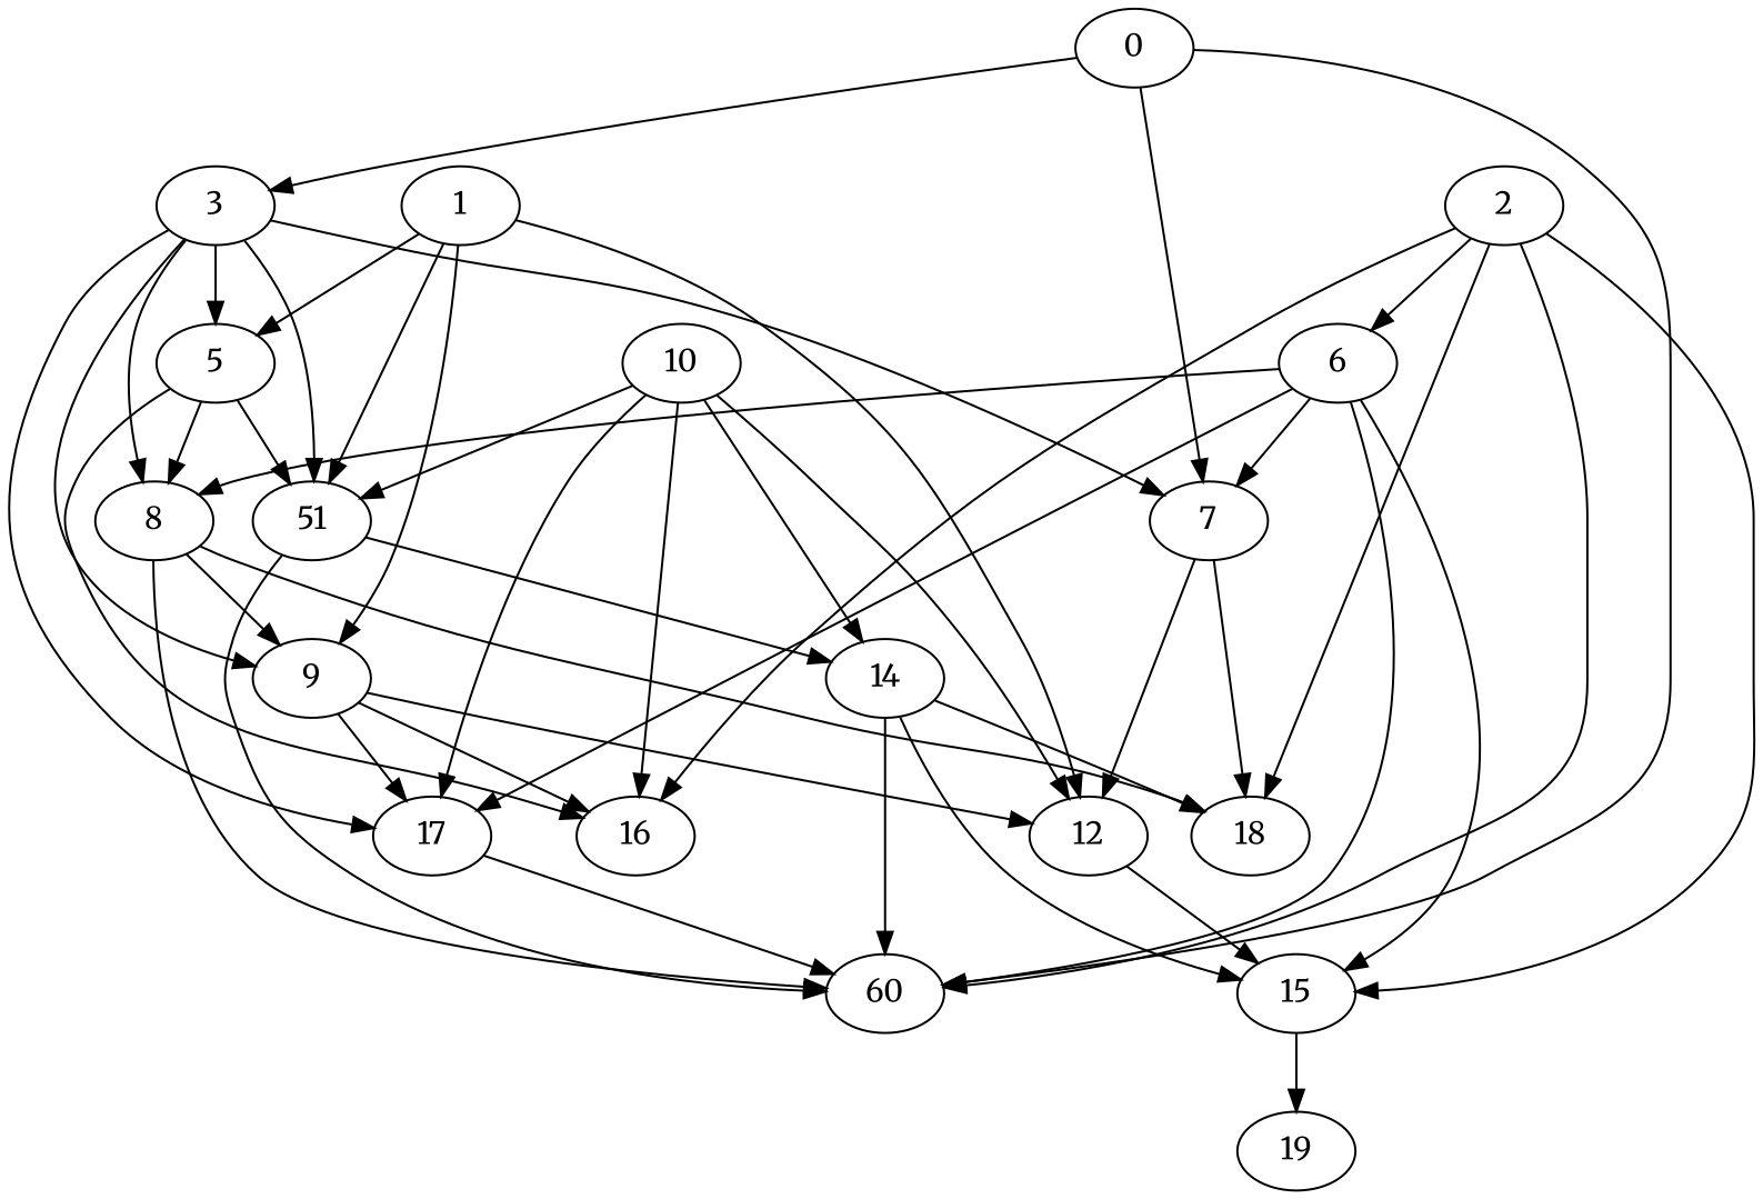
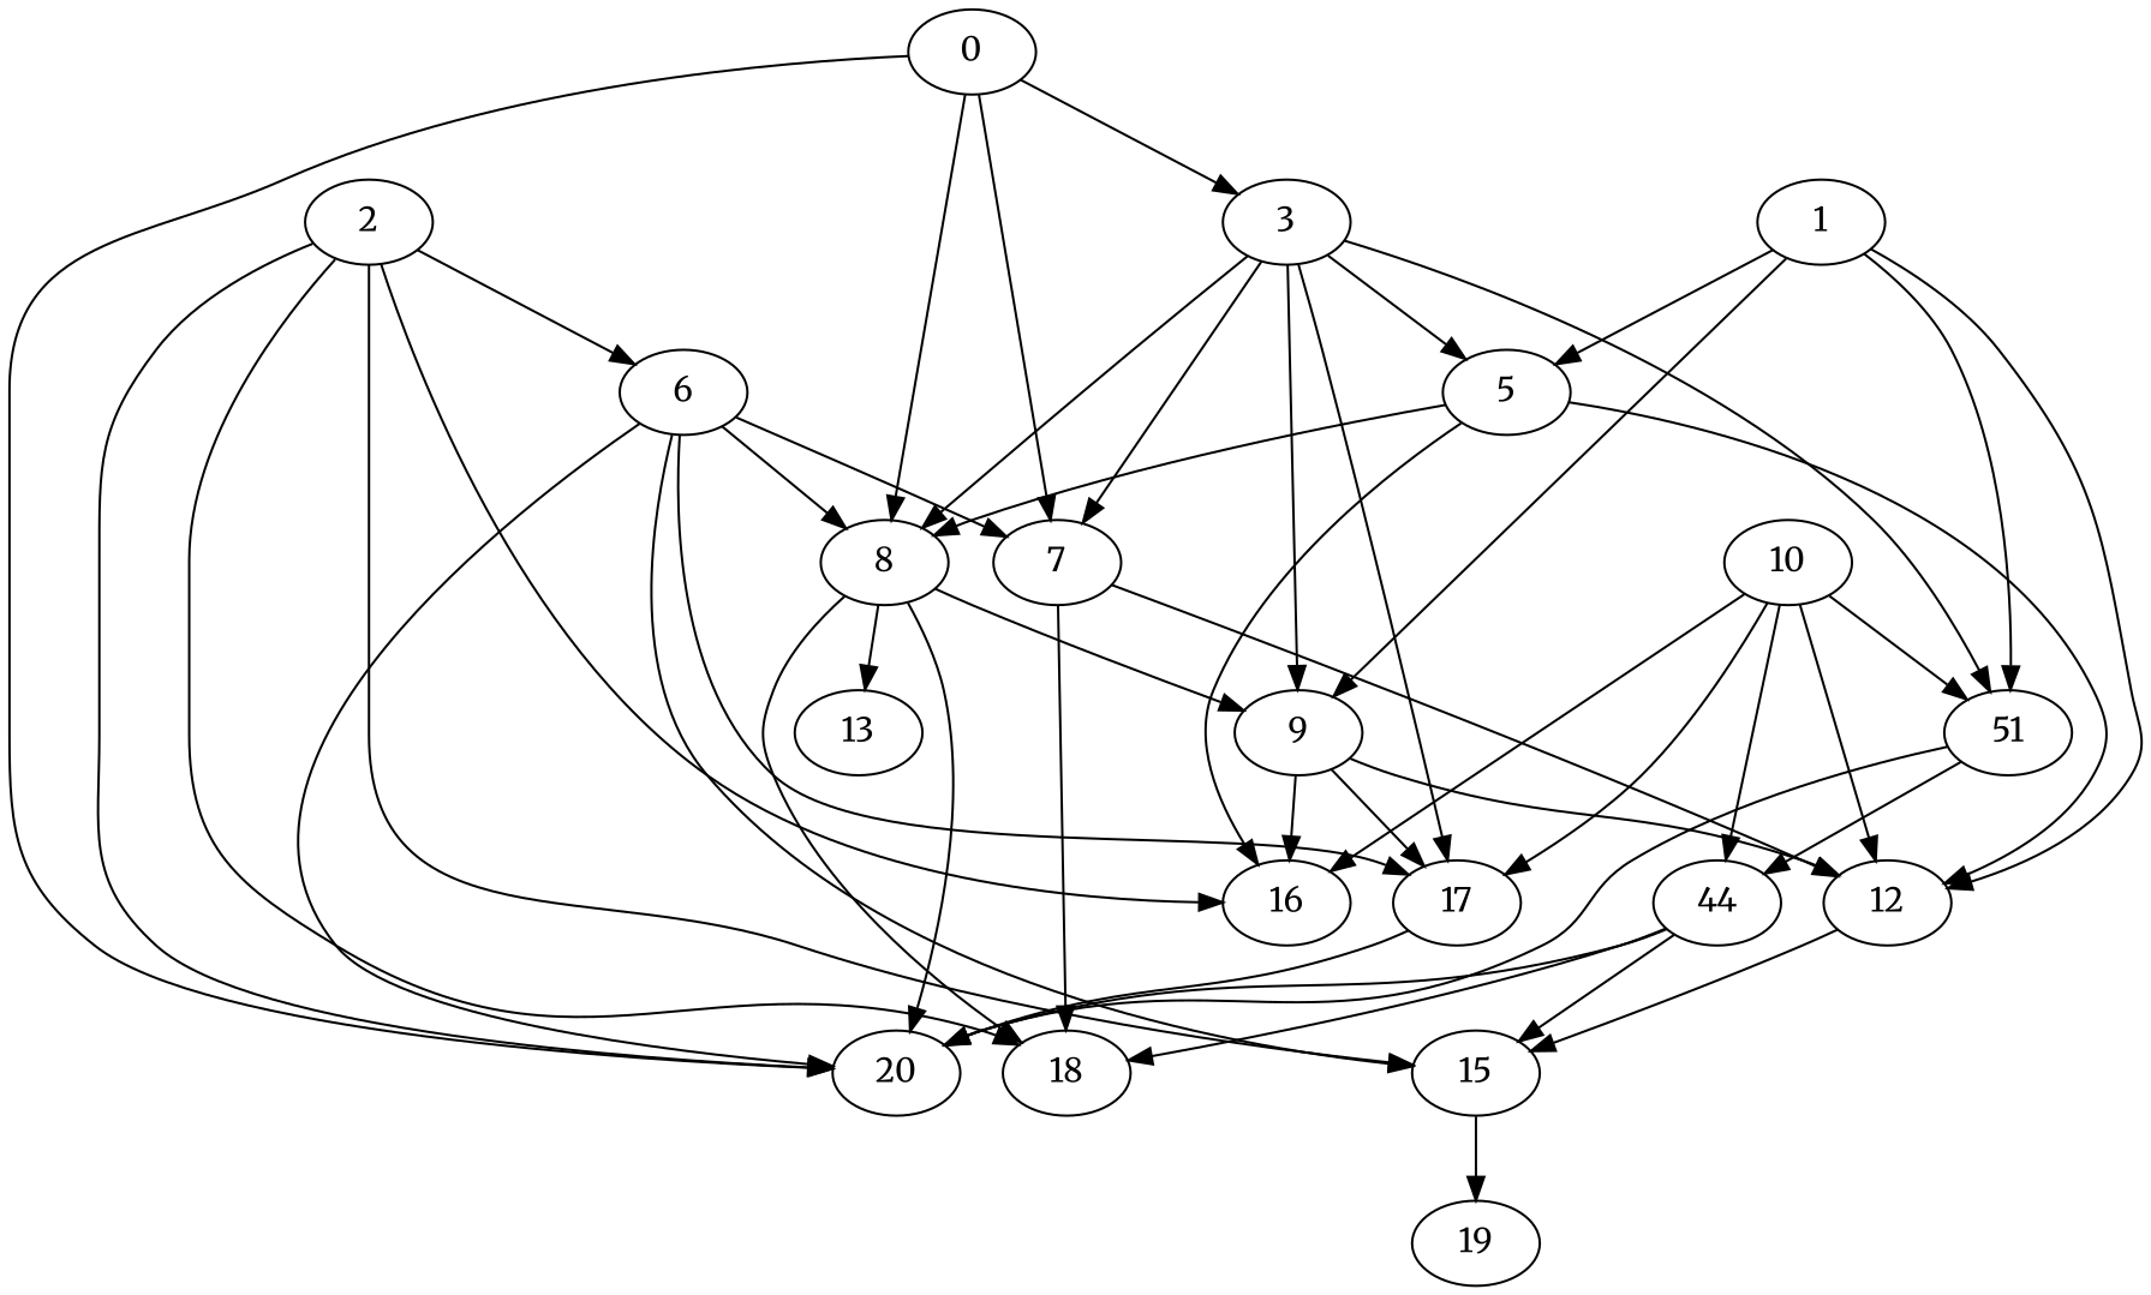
  digraph {
    "Duplicate states"=0
    GraphType=Random
    "Max states in OPEN"=0
    Modes="120000ms; topo-ordered tasks, ; Pruning: task equivalence, fixed order ready list, ; F-value: ; Optimisation: best schedule length (SL) optimisation on equal, "
    NumberOfTasks=21
    "Pruned using list schedule length"=52101
    "States removed from OPEN"=0
    TargetSystem="Homogeneous-2"
    "Time to schedule (ms)"=769
    "Total idle time"=0
    "Total schedule length"=1624
    "Total sequential time"=3248
    "Total states created"=232667
    fontname=Merriweather
    node ["Finish time"=1624 Processor=0 "Start time"=0 Weight=261 fontname=Merriweather]
    edge [Weight=10 fontname=Merriweather]
    0 ["Finish time"=261]
    3 ["Finish time"=377 "Start time"=261 Weight=116]
    8 ["Finish time"=928 "Start time"=667]
    7 ["Finish time"=1276 "Start time"=1015]
-   20 ["Finish time"=1479 "Start time"=1421 Weight=58 label=60]
+   20 ["Finish time"=1479 "Start time"=1421 Weight=58]
    5 ["Finish time"=493 "Start time"=377 Weight=116]
    n7 ["Finish time"=841 Processor=1 "Start time"=783 Weight=58 label=51]
    9 ["Finish time"=1189 Processor=1 "Start time"=1073 Weight=116]
    17 ["Finish time"=1334 Processor=1 "Start time"=1189 Weight=145]
    18 [Processor=1 "Start time"=1421 Weight=203]
+   13 ["Finish time"=1015 "Start time"=928 Weight=87]
    12 ["Finish time"=1421 Processor=1 "Start time"=1334 Weight=87]
    16 ["Finish time"=1421 "Start time"=1276 Weight=145]
-   14 ["Finish time"=1073 Processor=1 "Start time"=841 Weight=232]
+   14 ["Finish time"=1073 Processor=1 "Start time"=841 Weight=232 label=44]
    15 ["Finish time"=1537 "Start time"=1479 Weight=58]
    2 ["Finish time"=435 Processor=1 "Start time"=203 Weight=232]
    6 ["Finish time"=667 "Start time"=493 Weight=174]
    19 ["Start time"=1537 Weight=87]
    10 ["Finish time"=783 Processor=1 "Start time"=580 Weight=203]
    1 ["Finish time"=203 Processor=1 Weight=203]
    0 -> 3 [Weight=2]
+   0 -> 8 [Weight=8]
    0 -> 7 [Weight=2]
    0 -> 20 [Weight=4]
    3 -> 8 [Weight=2]
    3 -> 7 [Weight=5]
    3 -> 5
    3 -> n7 [Weight=8]
    3 -> 9
    3 -> 17 [Weight=6]
    8 -> 20
    8 -> 9 [Weight=6]
    8 -> 18
+   8 -> 13
    7 -> 18 [Weight=6]
    7 -> 12 [Weight=5]
    5 -> 8 [Weight=7]
-   5 -> n7 [Weight=9]
+   5 -> 12 [Weight=9]
    5 -> 16 [Weight=4]
    n7 -> 20 [Weight=2]
    n7 -> 14 [Weight=7]
    9 -> 17 [Weight=8]
    9 -> 12 [Weight=9]
    9 -> 16 [Weight=3]
    17 -> 20 [Weight=4]
    12 -> 15 [Weight=4]
    14 -> 20 [Weight=9]
    14 -> 18 [Weight=7]
    14 -> 15 [Weight=8]
    15 -> 19 [Weight=2]
    2 -> 20 [Weight=2]
    2 -> 18
    2 -> 16 [Weight=3]
    2 -> 15
    2 -> 6 [Weight=6]
    6 -> 8 [Weight=5]
    6 -> 7 [Weight=5]
    6 -> 20 [Weight=4]
    6 -> 17 [Weight=2]
    6 -> 15
    10 -> n7 [Weight=2]
    10 -> 17 [Weight=8]
    10 -> 12 [Weight=6]
    10 -> 16 [Weight=9]
    10 -> 14 [Weight=9]
    1 -> 5 [Weight=4]
    1 -> n7
    1 -> 9 [Weight=4]
    1 -> 12 [Weight=7]
  }
